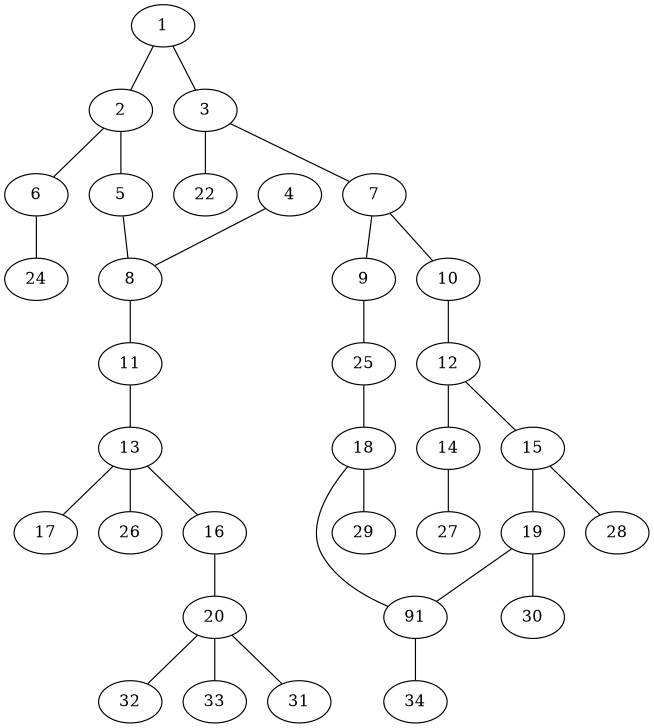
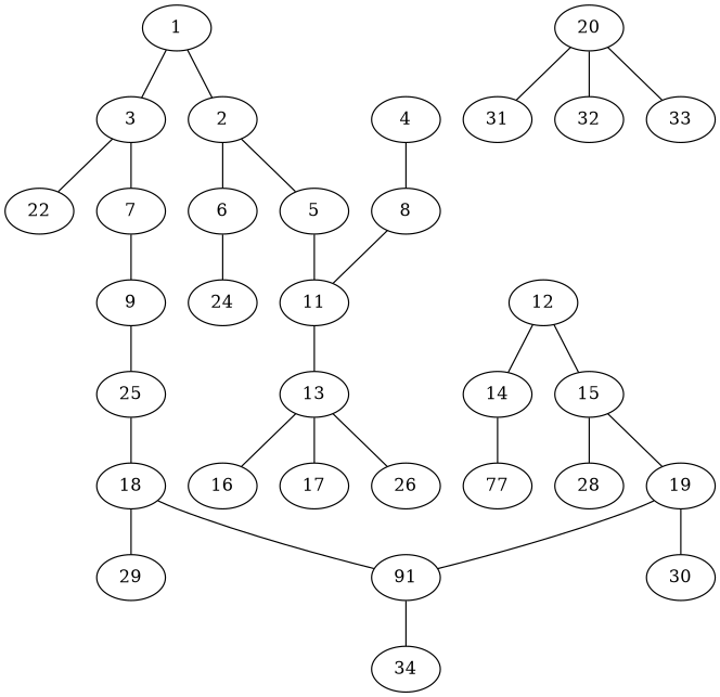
  graph {
    node [chem=C]
    edge [valence=1]
    1
    2
    3
    5 [chem=N]
    6
    7
    22 [chem=H]
    4 [chem=N]
    8
    24 [chem=H]
    9
-   10 [chem=S]
    11 [chem=N]
    25 [chem=H]
    12
    13
    18
    14
    15
    26 [chem=H]
    16 [chem=O]
    17 [chem=O]
-   27 [chem=H]
+   27 [chem=H label=77]
    19
    28 [chem=H]
    20
    n27 [label=91]
    29 [chem=H]
    30 [chem=H]
    31 [chem=H]
    32 [chem=H]
    33 [chem=H]
    34 [chem=H]
    1 -- 2 [valence=2]
    1 -- 3
    2 -- 5
    2 -- 6
    3 -- 7 [valence=2]
    3 -- 22
-   5 -- 8
+   5 -- 11
    6 -- 24
    7 -- 9
-   7 -- 10
    4 -- 8 [valence=2]
    8 -- 11
    9 -- 25
-   10 -- 12
    11 -- 13
    25 -- 18 [valence=2]
    12 -- 14
    12 -- 15 [valence=2]
    13 -- 26
    13 -- 16
    13 -- 17 [valence=2]
    18 -- n27
    18 -- 29
    14 -- 27
    15 -- 19
    15 -- 28
-   16 -- 20
    19 -- n27 [valence=2]
    19 -- 30
    20 -- 31
    20 -- 32
    20 -- 33
    n27 -- 34
  }
